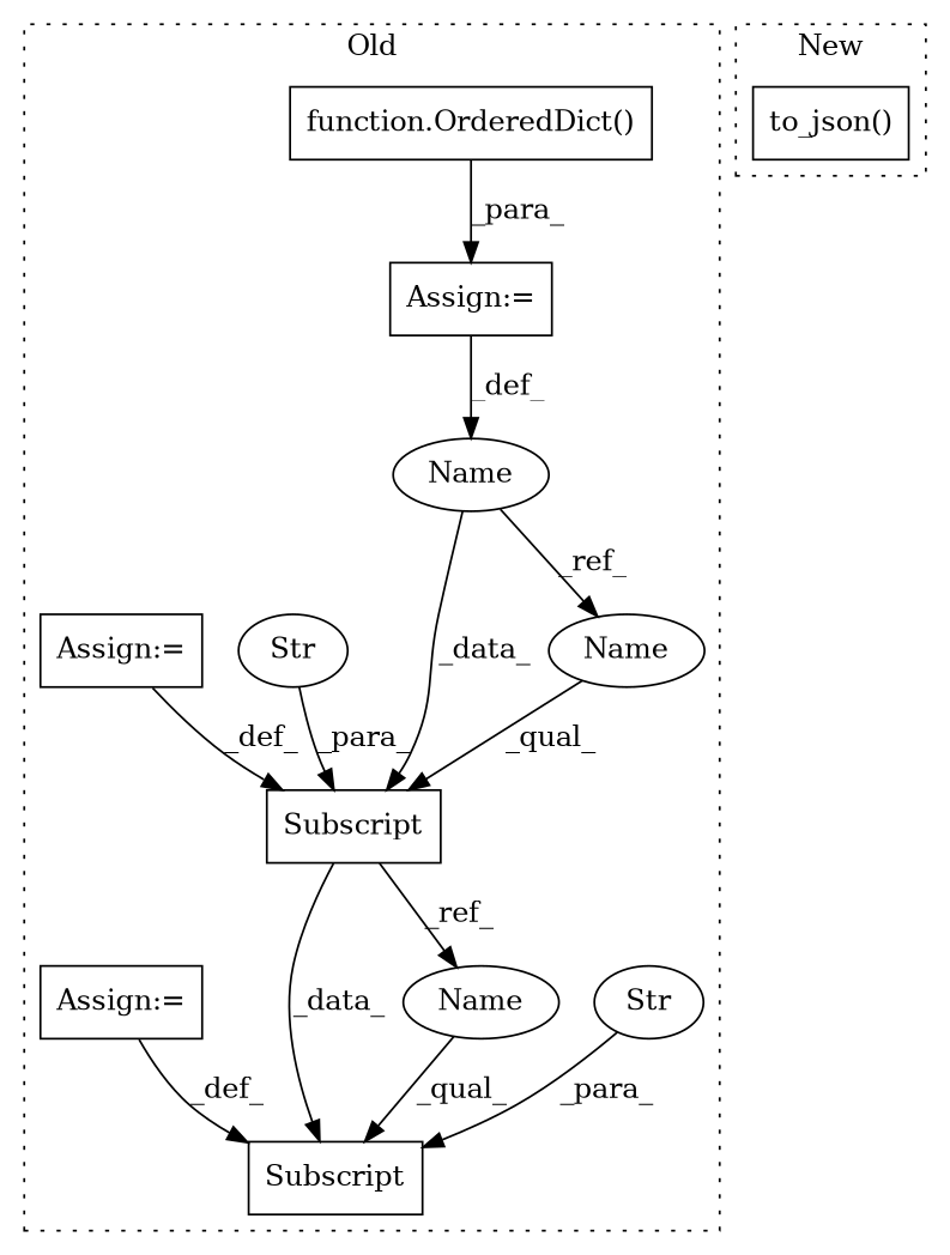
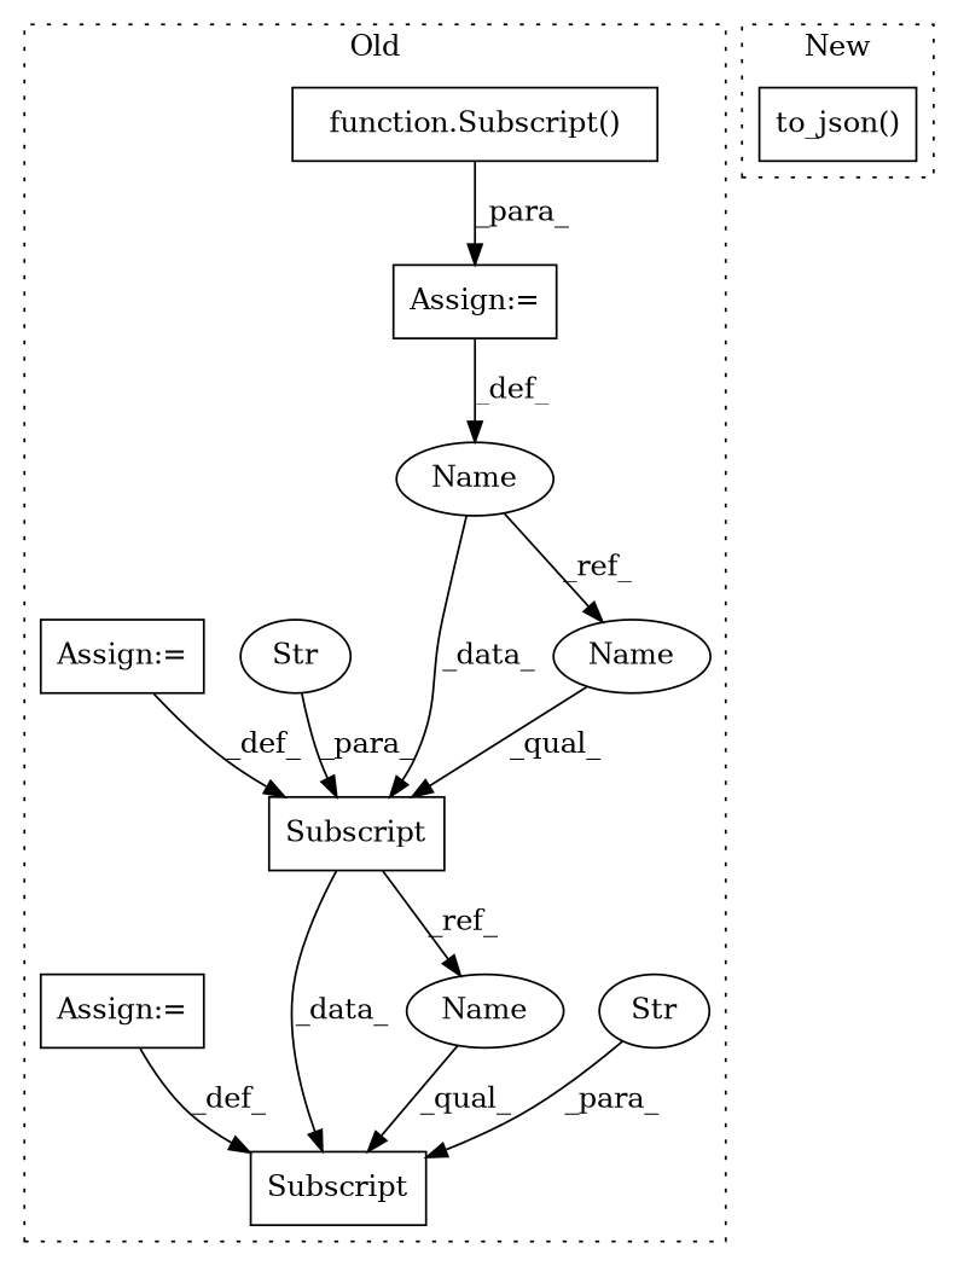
  digraph {
    node [a=87 l=7 shape=box]
-   n1 [a=75 l=13 label="function.OrderedDict()" s=3787]
+   n1 [a=75 l=13 label="function.Subscript()" s=3787]
    n2 [a=63 l="20,0" label=Subscript s="3857,0"]
    n3 [a=66 l=11 label=Str s=3865 shape=ellipse]
    n4 [a=63 l="20,0" label=Subscript s="3805,0"]
    n5 [a=66 l=11 label=Str s=3813 shape=ellipse]
    n6 [label=Name s=3777 shape=ellipse]
    n7 [a=68 l=3 label="Assign:=" s=3825]
    n8 [a=68 l=3 label="Assign:=" s=3877]
    n9 [a=68 l=3 label="Assign:=" s=3784]
    n10 [label=Name s=3857 shape=ellipse]
    n11 [label=Name s=3805 shape=ellipse]
    n12 [a=75 l=24 label="to_json()" s=4115]
    subgraph cluster_1 {
      label=Old
      style=dotted
      n1
      n2
      n3
      n4
      n5
      n6
      n7
      n8
      n9
      n10
      n11
    }
    subgraph cluster_2 {
      label=New
      style=dotted
      n12
    }
    n1 -> n9 [label=_para_]
    n3 -> n2 [label=_para_]
    n4 -> n2 [label=_data_]
    n4 -> n10 [label=_ref_]
    n5 -> n4 [label=_para_]
    n6 -> n4 [label=_data_]
    n6 -> n11 [label=_ref_]
    n7 -> n4 [label=_def_]
    n8 -> n2 [label=_def_]
    n9 -> n6 [label=_def_]
    n10 -> n2 [label=_qual_]
    n11 -> n4 [label=_qual_]
  }
